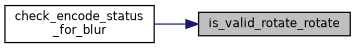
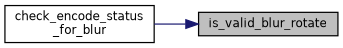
  digraph {
    rankdir=RL
    node [color=black fontname=Helvetica fontsize=10 shape=record]
-   n1 [fillcolor=grey75 fontcolor=black height=0.2 label=is_valid_rotate_rotate style=filled width=0.4]
+   n1 [fillcolor=grey75 fontcolor=black height=0.2 label=is_valid_blur_rotate style=filled width=0.4]
    n2 [height=0.2 label="check_encode_status\l_for_blur" width=0.4]
    n1 -> n2 [color=midnightblue dir=back fontname=Helvetica fontsize=10 labelfontname=Helvetica labelfontsize=10 style=solid]
  }
